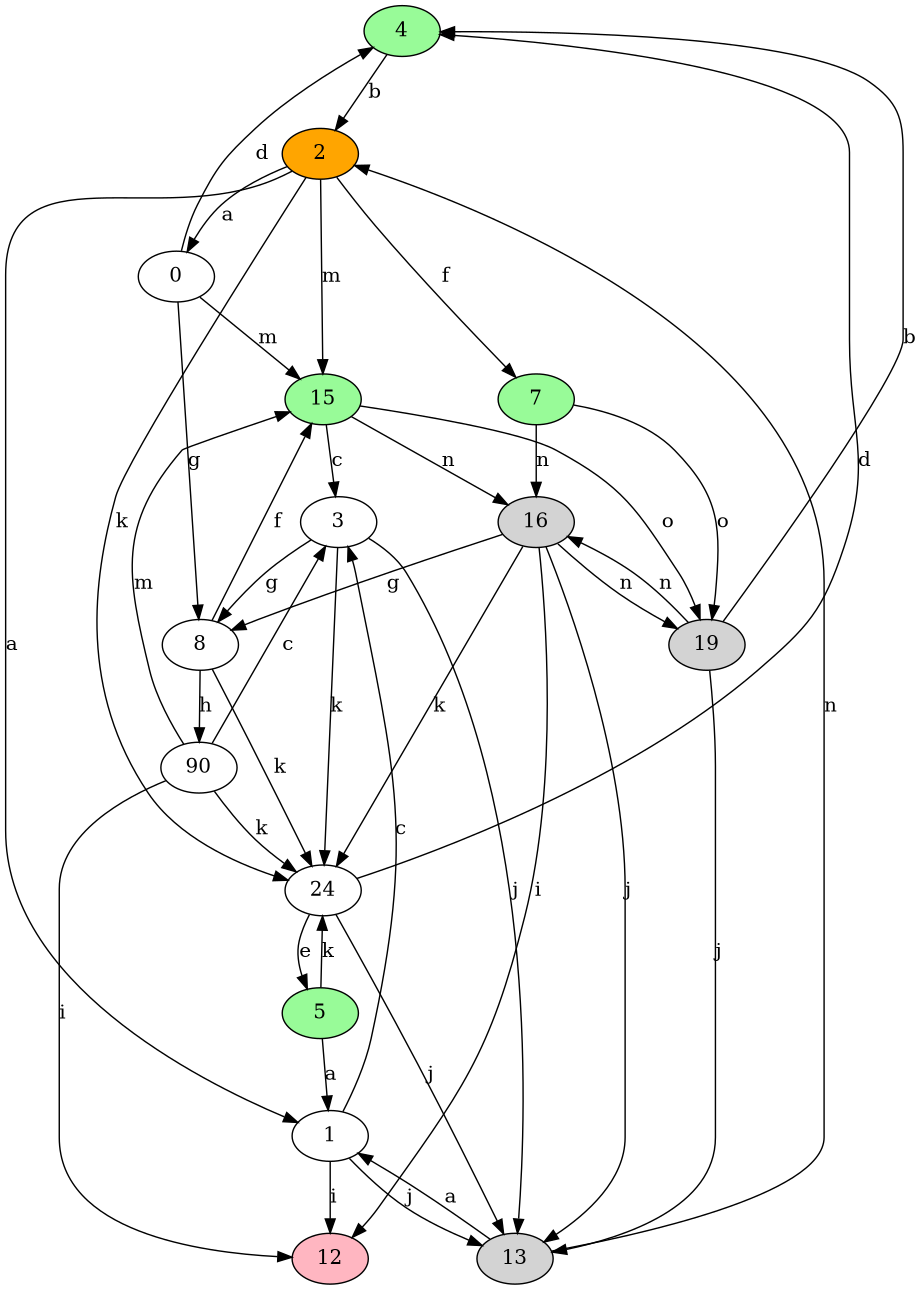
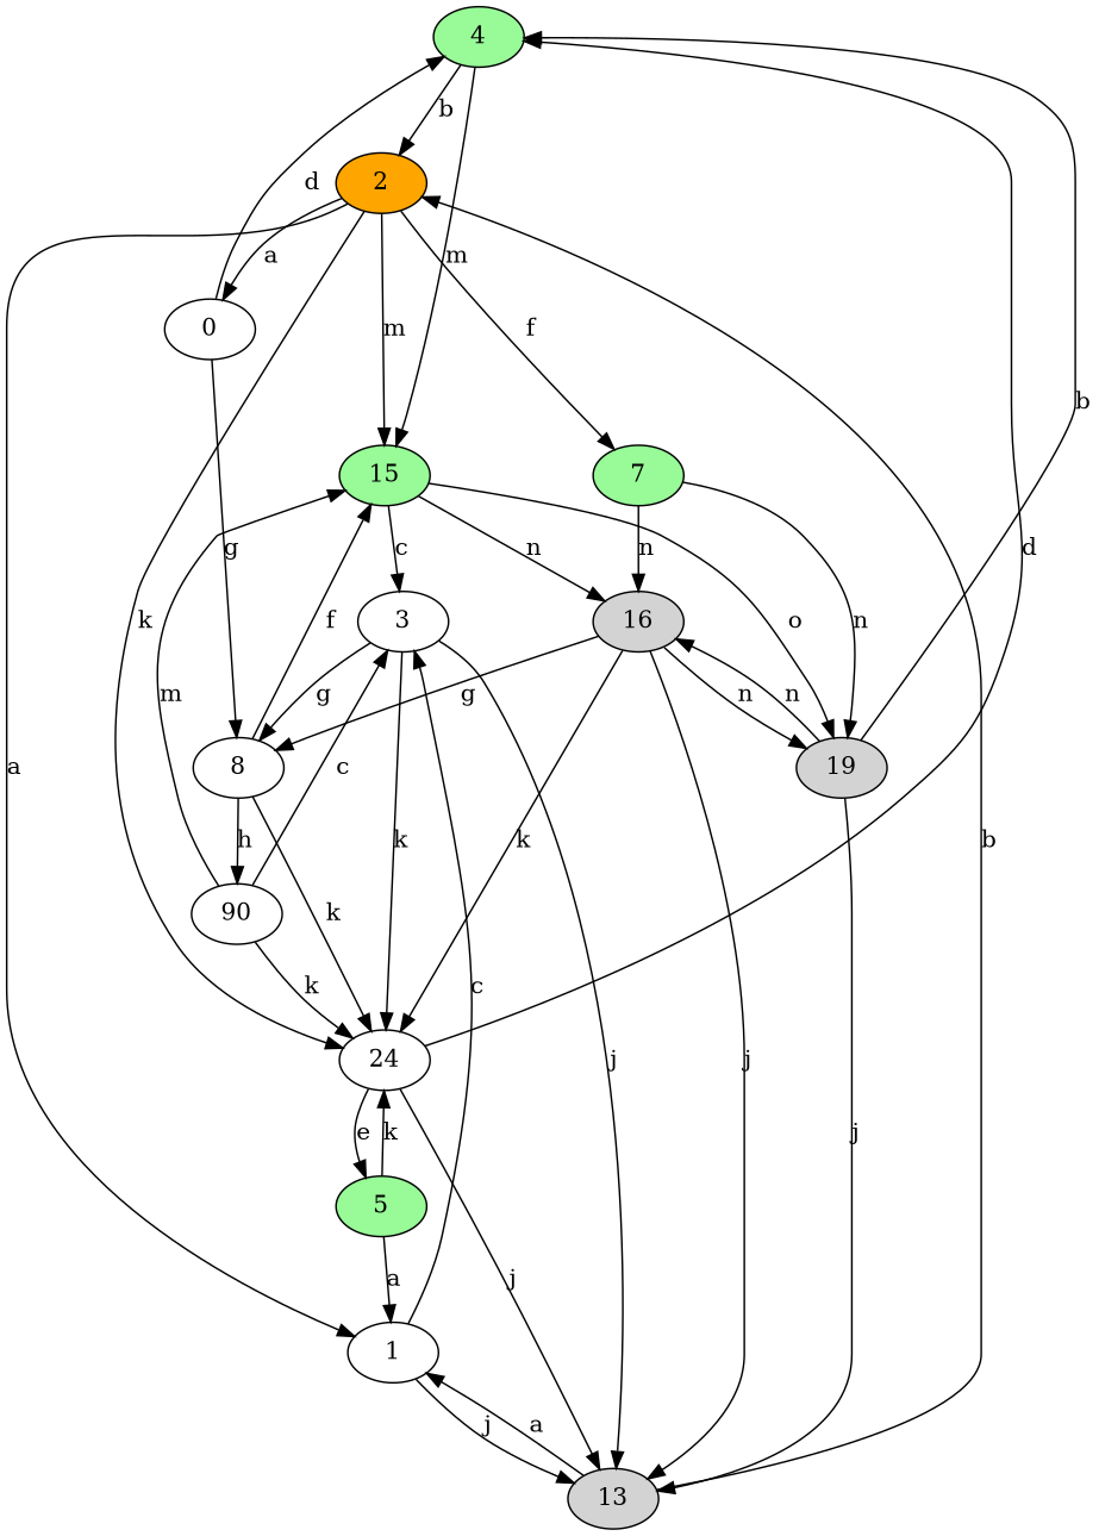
  strict digraph {
    node [fillcolor=white style=filled]
    4 [fillcolor=palegreen]
    0
    8
    2 [fillcolor=orange]
    15 [fillcolor=palegreen]
    n6 [label=24]
    n7 [label=90]
    1
    3
-   12 [fillcolor=lightpink]
    13 [fillcolor=lightgrey]
    7 [fillcolor=palegreen]
    16 [fillcolor=lightgrey]
    19 [fillcolor=lightgrey]
    5 [fillcolor=palegreen]
    4 -> 2 [label=b]
-   0 -> 15 [label=m]
+   4 -> 15 [label=m]
    0 -> 4 [label=d]
    0 -> 8 [label=g]
    8 -> 15 [label=f]
    8 -> n6 [label=k]
    8 -> n7 [label=h]
    2 -> 0 [label=a]
    2 -> 15 [label=m]
    2 -> n6 [label=k]
    2 -> 1 [label=a]
    2 -> 7 [label=f]
    15 -> 3 [label=c]
    15 -> 16 [label=n]
    15 -> 19 [label=o]
    n6 -> 4 [label=d]
    n6 -> 13 [label=j]
    n6 -> 5 [label=e]
    n7 -> 15 [label=m]
    n7 -> n6 [label=k]
    n7 -> 3 [label=c]
-   n7 -> 12 [label=i]
    1 -> 3 [label=c]
-   1 -> 12 [label=i]
    1 -> 13 [label=j]
    3 -> 8 [label=g]
    3 -> n6 [label=k]
    3 -> 13 [label=j]
-   13 -> 2 [label=n]
+   13 -> 2 [label=b]
    13 -> 1 [label=a]
    7 -> 16 [label=n]
-   7 -> 19 [label=o]
+   7 -> 19 [label=n]
    16 -> 8 [label=g]
    16 -> n6 [label=k]
-   16 -> 12 [label=i]
    16 -> 13 [label=j]
    16 -> 19 [label=n]
    19 -> 4 [label=b]
    19 -> 13 [label=j]
    19 -> 16 [label=n]
    5 -> n6 [label=k]
    5 -> 1 [label=a]
  }
